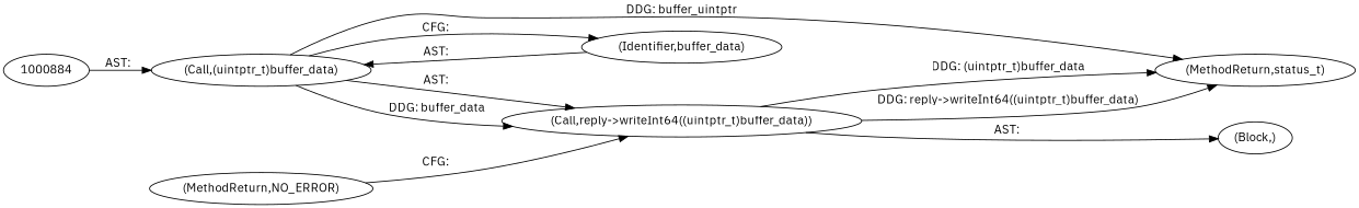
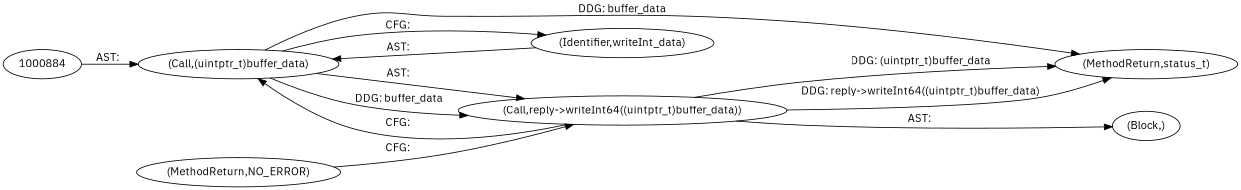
  digraph {
    fontname="IBM Plex Sans"
    rankdir=LR
    node [fontname="IBM Plex Sans"]
    edge [fontname="IBM Plex Sans"]
    n1 [label="(Call,(uintptr_t)buffer_data)"]
    n2 [label="(Call,reply->writeInt64((uintptr_t)buffer_data))"]
-   n3 [label="(Identifier,buffer_data)"]
+   n3 [label="(Identifier,writeInt_data)"]
    n4 [label="(MethodReturn,status_t)"]
    n5 [label="(Block,)"]
    n6 [label="(MethodReturn,NO_ERROR)"]
    1000884
    n1 -> n2 [label="AST: "]
    n1 -> n2 [label="DDG: buffer_data"]
    n1 -> n3 [label="CFG: "]
-   n1 -> n4 [label="DDG: buffer_uintptr"]
+   n1 -> n4 [label="DDG: buffer_data"]
+   n2 -> n1 [label="CFG: "]
    n2 -> n4 [label="DDG: (uintptr_t)buffer_data"]
    n2 -> n4 [label="DDG: reply->writeInt64((uintptr_t)buffer_data)"]
    n2 -> n5 [label="AST: "]
    n3 -> n1 [label="AST: "]
    n6 -> n2 [label="CFG: "]
    1000884 -> n1 [label="AST: "]
  }
